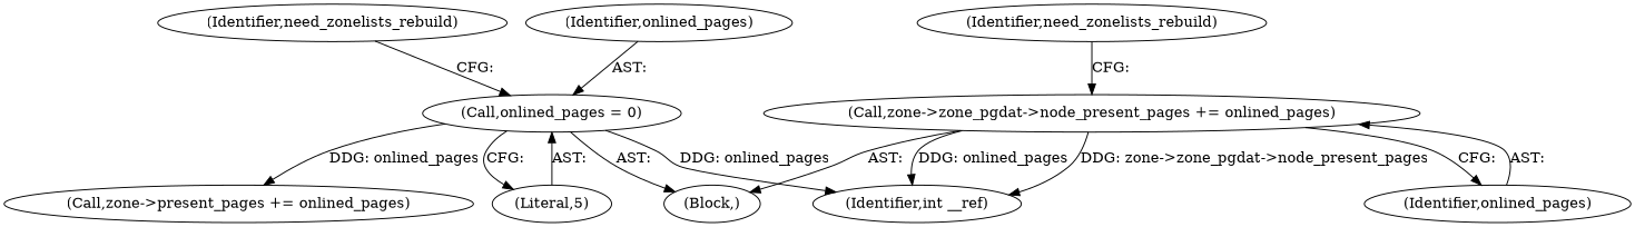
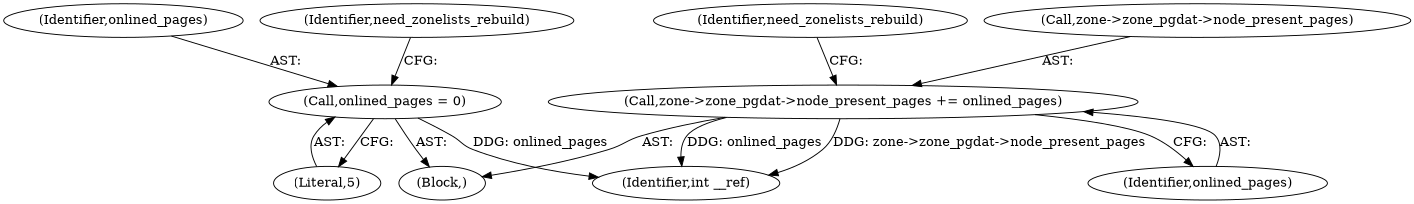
  digraph {
    n1 [label="(Call,zone->zone_pgdat->node_present_pages += onlined_pages)"]
    n2 [label="(Identifier,onlined_pages)"]
    n3 [label="(Block,)"]
    n4 [label="(Identifier,int __ref)"]
    n5 [label="(Call,onlined_pages = 0)"]
-   n6 [label="(Call,zone->present_pages += onlined_pages)"]
    n7 [label="(Literal,5)"]
    n8 [label="(Identifier,need_zonelists_rebuild)"]
    n9 [label="(Identifier,onlined_pages)"]
+   n10 [label="(Call,zone->zone_pgdat->node_present_pages)"]
    n11 [label="(Identifier,need_zonelists_rebuild)"]
    n1 -> n2 [label="CFG: "]
    n1 -> n3 [label="AST: "]
    n1 -> n4 [label="DDG: onlined_pages"]
    n1 -> n4 [label="DDG: zone->zone_pgdat->node_present_pages"]
    n2 -> n1 [label="AST: "]
    n5 -> n3 [label="AST: "]
    n5 -> n4 [label="DDG: onlined_pages"]
-   n5 -> n6 [label="DDG: onlined_pages"]
    n5 -> n7 [label="CFG: "]
    n7 -> n5 [label="AST: "]
    n8 -> n1 [label="CFG: "]
    n9 -> n5 [label="AST: "]
+   n10 -> n1 [label="AST: "]
    n11 -> n5 [label="CFG: "]
  }
